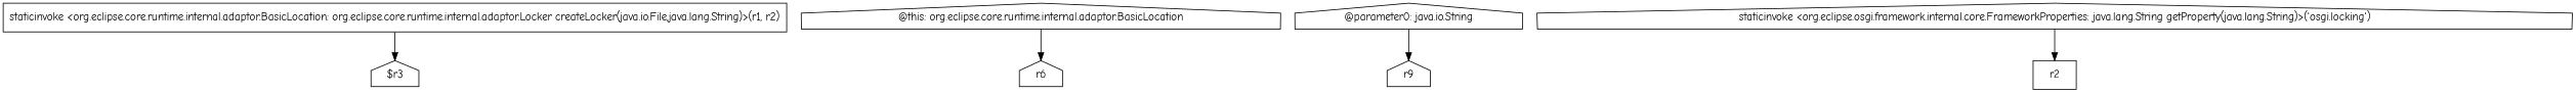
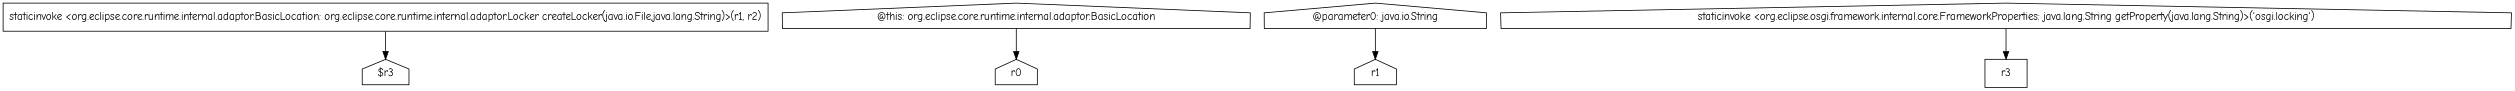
  digraph {
    fontname="Comic Neue"
    node [fontname="Comic Neue" shape=house]
    edge [fontname="Comic Neue"]
    n1 [label="$r3"]
    n2 [label="staticinvoke <org.eclipse.core.runtime.internal.adaptor.BasicLocation: org.eclipse.core.runtime.internal.adaptor.Locker createLocker(java.io.File,java.lang.String)>(r1, r2)" shape=box]
    n3 [label="@this: org.eclipse.core.runtime.internal.adaptor.BasicLocation"]
-   n4 [label=r6]
+   n4 [label=r0]
    n5 [label="@parameter0: java.io.String"]
-   n6 [label=r9]
+   n6 [label=r1]
    n7 [label="staticinvoke <org.eclipse.osgi.framework.internal.core.FrameworkProperties: java.lang.String getProperty(java.lang.String)>('osgi.locking')"]
-   n8 [label=r2 shape=box]
+   n8 [label=r3 shape=box]
    n2 -> n1
    n3 -> n4
    n5 -> n6
    n7 -> n8
  }
